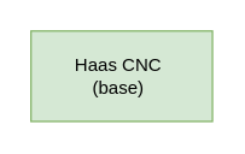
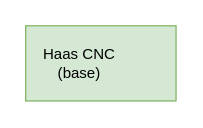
  <mxCell id="0" />
  <mxCell id="1" parent="0" />
  <mxCell id="2" value="" style="rounded=0;whiteSpace=wrap;html=1;hachureGap=4;pointerEvents=0;fillColor=#d5e8d4;strokeColor=#82b366;" vertex="1" parent="1"><mxGeometry x="20" y="20" width="120" height="60" as="geometry" /></mxCell>
- <mxCell id="3" value="Haas CNC (base)" style="text;html=1;strokeColor=none;fillColor=none;align=center;verticalAlign=middle;whiteSpace=wrap;rounded=0;hachureGap=4;pointerEvents=0;" vertex="1" parent="1"><mxGeometry x="43" y="40" width="70" height="20" as="geometry" /></mxCell>
+ <mxCell id="3" value="Haas CNC (base)" style="text;html=1;strokeColor=none;fillColor=none;align=center;verticalAlign=middle;whiteSpace=wrap;rounded=0;hachureGap=4;pointerEvents=0;" vertex="1" parent="1"><mxGeometry x="28" y="40" width="70" height="20" as="geometry" /></mxCell>
